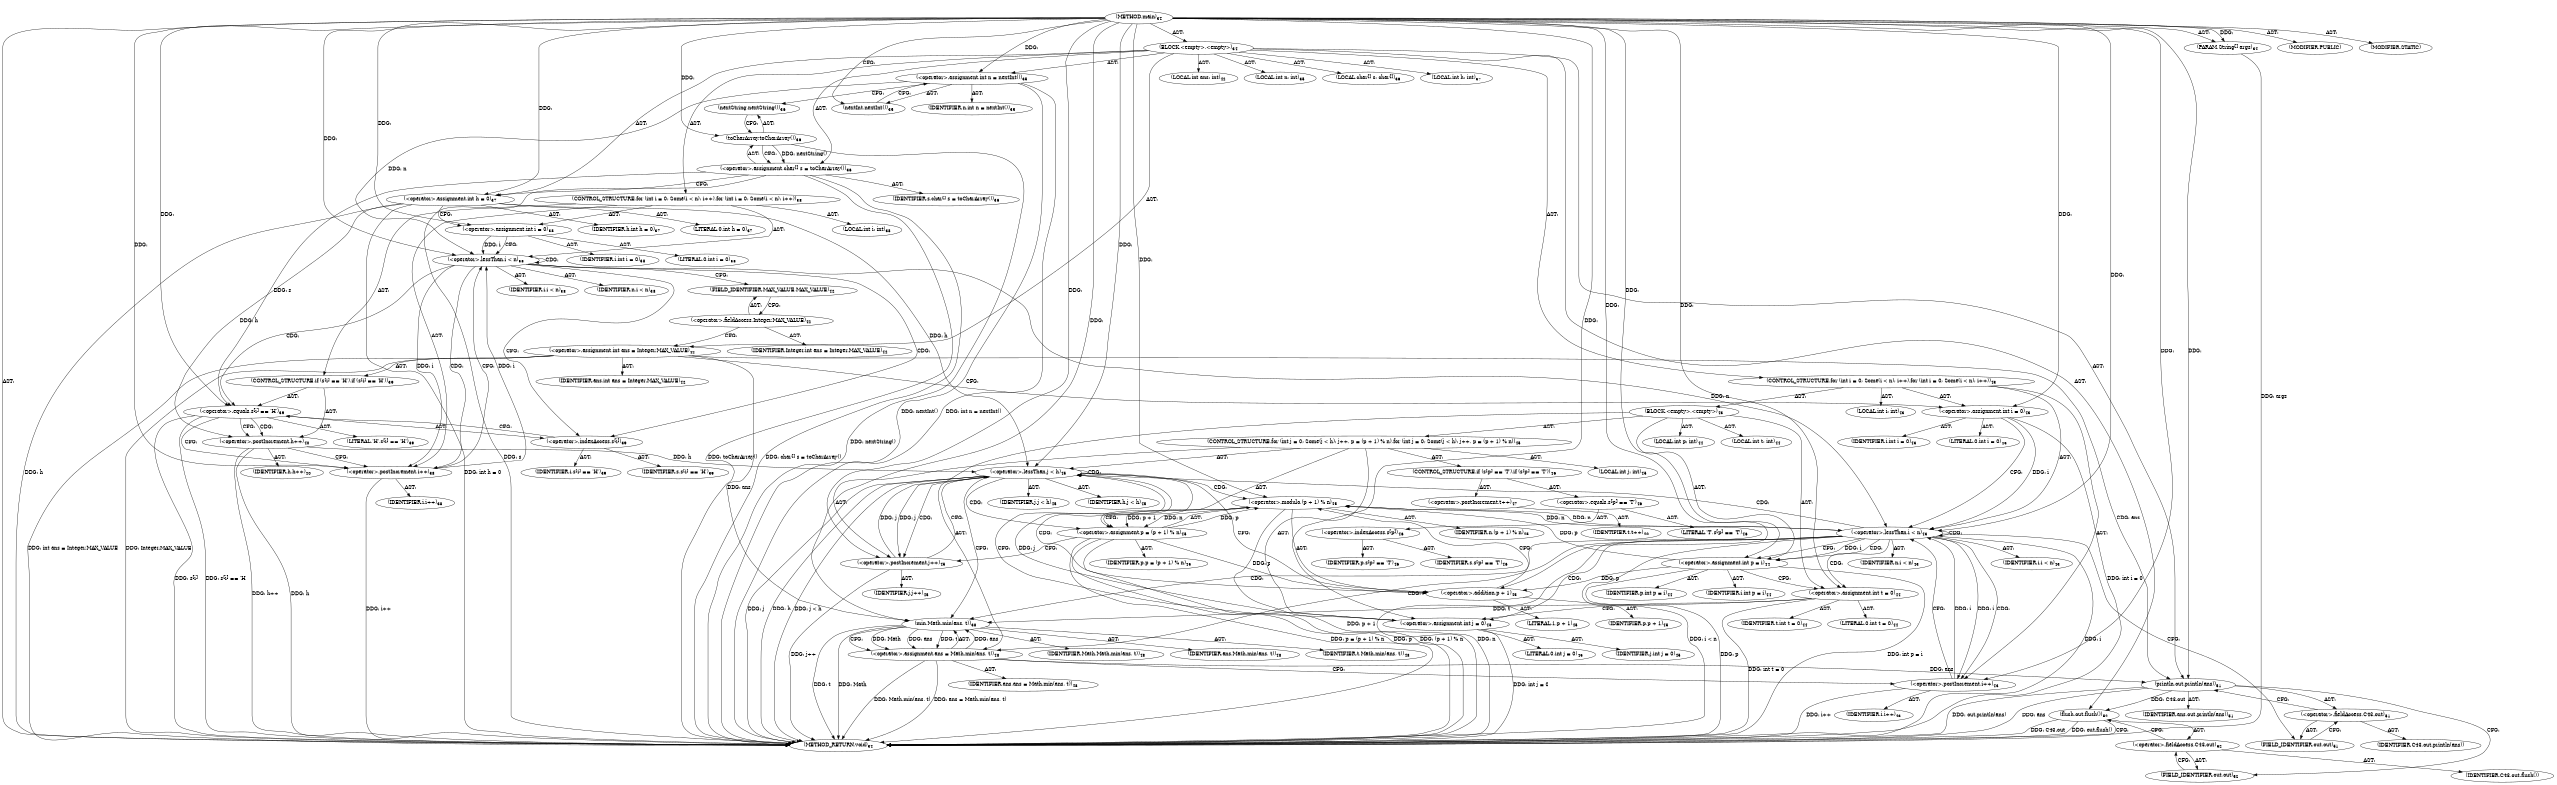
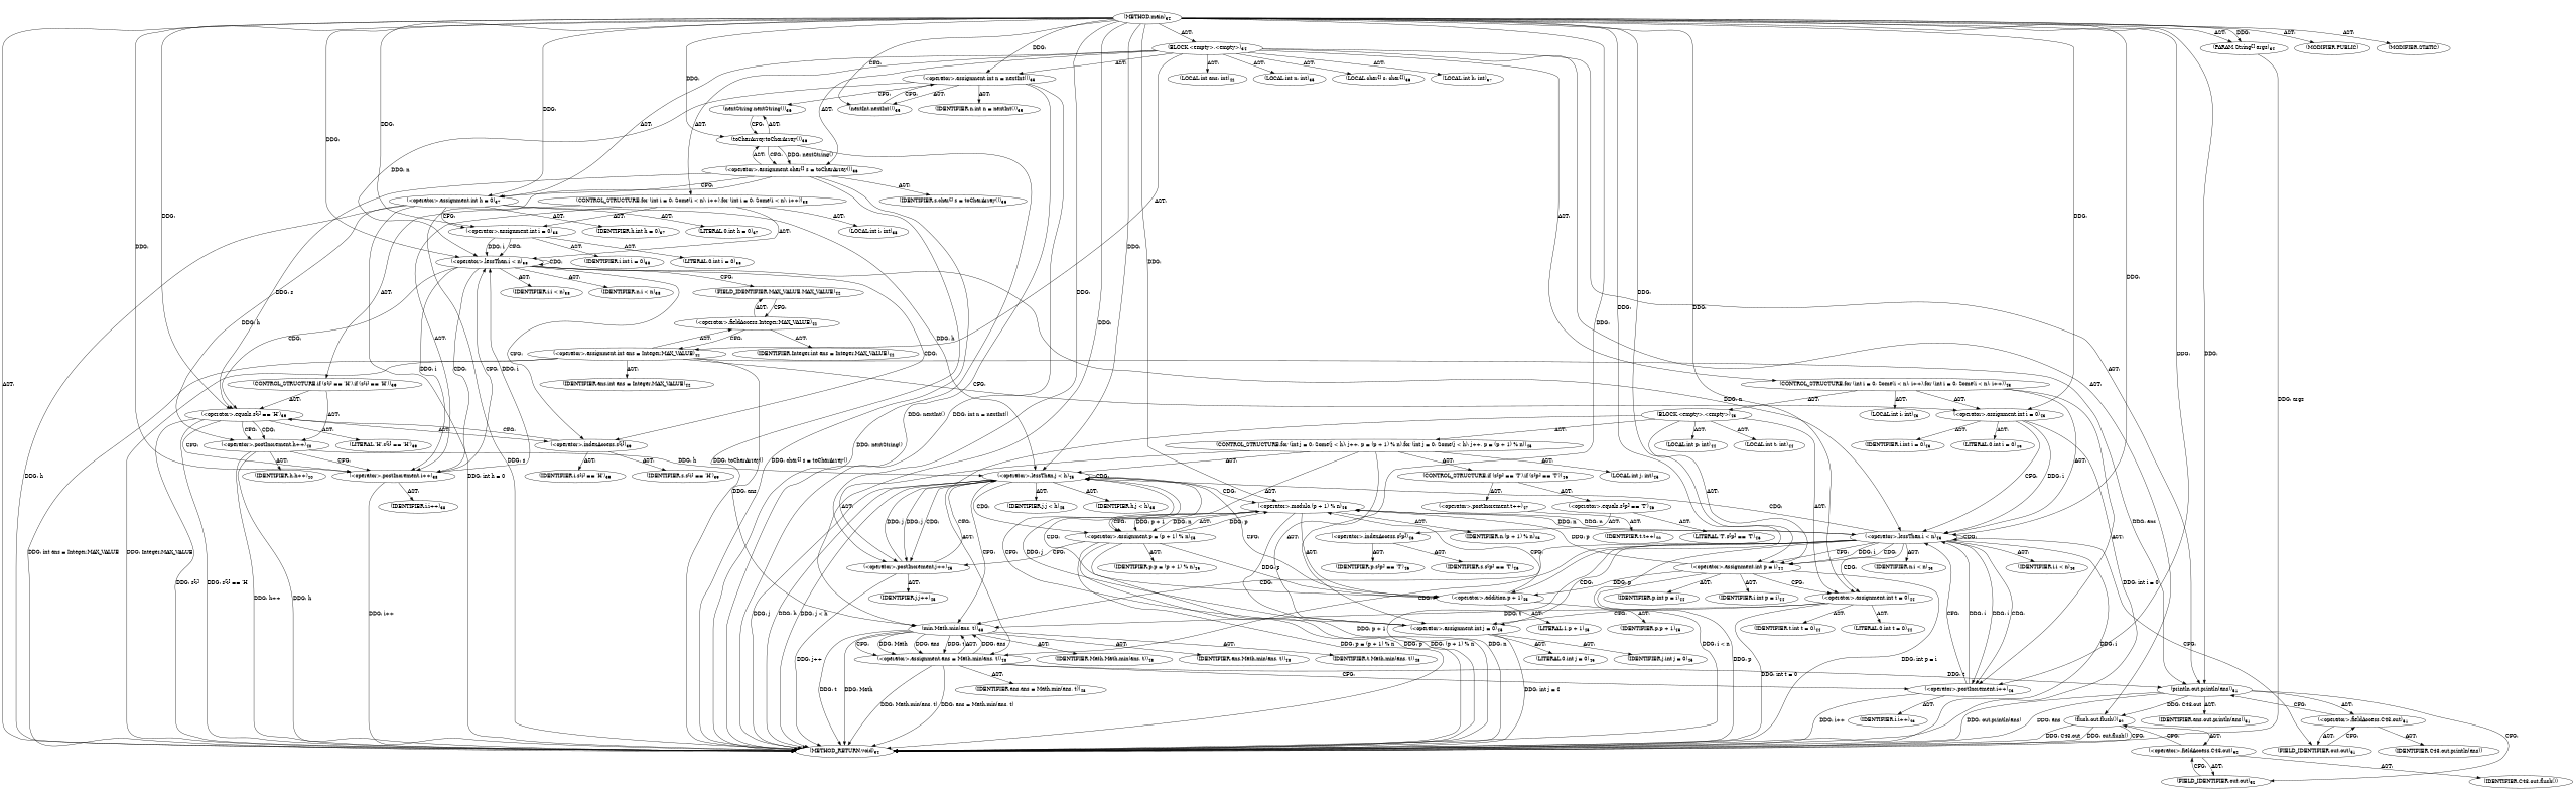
  digraph {
    n1 [label=<(METHOD,main)<SUB>34</SUB>>]
    n2 [label=<(PARAM,String[] args)<SUB>34</SUB>>]
    n3 [label=<(BLOCK,&lt;empty&gt;,&lt;empty&gt;)<SUB>34</SUB>>]
    n4 [label=<(&lt;operator&gt;.assignment,int n = nextInt())<SUB>35</SUB>>]
    n5 [label=<(nextInt,nextInt())<SUB>35</SUB>>]
    n6 [label=<(toCharArray,toCharArray())<SUB>36</SUB>>]
    n7 [label=<(&lt;operator&gt;.assignment,int h = 0)<SUB>37</SUB>>]
    n8 [label=<(&lt;operator&gt;.assignment,int i = 0)<SUB>38</SUB>>]
    n9 [label=<(&lt;operator&gt;.lessThan,i &lt; n)<SUB>38</SUB>>]
    n10 [label=<(&lt;operator&gt;.postIncrement,i++)<SUB>38</SUB>>]
    n11 [label=<(&lt;operator&gt;.equals,s[i] == 'H')<SUB>39</SUB>>]
    n12 [label=<(&lt;operator&gt;.assignment,int i = 0)<SUB>43</SUB>>]
    n13 [label=<(&lt;operator&gt;.lessThan,i &lt; n)<SUB>43</SUB>>]
    n14 [label=<(&lt;operator&gt;.postIncrement,i++)<SUB>43</SUB>>]
    n15 [label=<(&lt;operator&gt;.assignment,int p = i)<SUB>44</SUB>>]
    n16 [label=<(&lt;operator&gt;.assignment,int t = 0)<SUB>44</SUB>>]
    n17 [label=<(&lt;operator&gt;.assignment,int j = 0)<SUB>45</SUB>>]
    n18 [label=<(&lt;operator&gt;.lessThan,j &lt; h)<SUB>45</SUB>>]
    n19 [label=<(&lt;operator&gt;.postIncrement,j++)<SUB>45</SUB>>]
    n20 [label=<(&lt;operator&gt;.modulo,(p + 1) % n)<SUB>45</SUB>>]
    n21 [label=<(&lt;operator&gt;.addition,p + 1)<SUB>45</SUB>>]
    n22 [label=<(min,Math.min(ans, t))<SUB>38</SUB>>]
    n23 [label=<(println,out.println(ans))<SUB>51</SUB>>]
    n24 [label=<(MODIFIER,PUBLIC)>]
    n25 [label=<(MODIFIER,STATIC)>]
    n26 [label=<(METHOD_RETURN,void)<SUB>34</SUB>>]
    n27 [label=<(LOCAL,int n: int)<SUB>35</SUB>>]
    n28 [label=<(LOCAL,char[] s: char[])<SUB>36</SUB>>]
    n29 [label=<(&lt;operator&gt;.assignment,char[] s = toCharArray())<SUB>36</SUB>>]
    n30 [label=<(LOCAL,int h: int)<SUB>37</SUB>>]
    n31 [label=<(CONTROL_STRUCTURE,for (int i = 0; Some(i &lt; n); i++),for (int i = 0; Some(i &lt; n); i++))<SUB>38</SUB>>]
    n32 [label=<(LOCAL,int ans: int)<SUB>42</SUB>>]
    n33 [label=<(&lt;operator&gt;.assignment,int ans = Integer.MAX_VALUE)<SUB>42</SUB>>]
    n34 [label=<(CONTROL_STRUCTURE,for (int i = 0; Some(i &lt; n); i++),for (int i = 0; Some(i &lt; n); i++))<SUB>43</SUB>>]
    n35 [label=<(flush,out.flush())<SUB>52</SUB>>]
    n36 [label=<(IDENTIFIER,n,int n = nextInt())<SUB>35</SUB>>]
    n37 [label=<(nextString,nextString())<SUB>36</SUB>>]
    n38 [label=<(&lt;operator&gt;.postIncrement,h++)<SUB>40</SUB>>]
    n39 [label=<(IDENTIFIER,h,int h = 0)<SUB>37</SUB>>]
    n40 [label=<(LITERAL,0,int h = 0)<SUB>37</SUB>>]
    n41 [label=<(IDENTIFIER,i,int i = 0)<SUB>38</SUB>>]
    n42 [label=<(LITERAL,0,int i = 0)<SUB>38</SUB>>]
    n43 [label=<(IDENTIFIER,i,i &lt; n)<SUB>38</SUB>>]
    n44 [label=<(IDENTIFIER,n,i &lt; n)<SUB>38</SUB>>]
    n45 [label=<(&lt;operator&gt;.indexAccess,s[i])<SUB>39</SUB>>]
    n46 [label=<(FIELD_IDENTIFIER,MAX_VALUE,MAX_VALUE)<SUB>42</SUB>>]
    n47 [label=<(IDENTIFIER,i,i++)<SUB>38</SUB>>]
    n48 [label=<(LITERAL,'H',s[i] == 'H')<SUB>39</SUB>>]
    n49 [label=<(IDENTIFIER,h,h++)<SUB>40</SUB>>]
    n50 [label=<(IDENTIFIER,i,int i = 0)<SUB>43</SUB>>]
    n51 [label=<(LITERAL,0,int i = 0)<SUB>43</SUB>>]
    n52 [label=<(IDENTIFIER,i,i &lt; n)<SUB>43</SUB>>]
    n53 [label=<(IDENTIFIER,n,i &lt; n)<SUB>43</SUB>>]
    n54 [label=<(&lt;operator&gt;.assignment,ans = Math.min(ans, t))<SUB>48</SUB>>]
    n55 [label=<(FIELD_IDENTIFIER,out,out)<SUB>51</SUB>>]
    n56 [label=<(IDENTIFIER,i,i++)<SUB>43</SUB>>]
    n57 [label=<(IDENTIFIER,p,int p = i)<SUB>44</SUB>>]
    n58 [label=<(IDENTIFIER,i,int p = i)<SUB>44</SUB>>]
    n59 [label=<(IDENTIFIER,t,int t = 0)<SUB>44</SUB>>]
    n60 [label=<(LITERAL,0,int t = 0)<SUB>44</SUB>>]
    n61 [label=<(IDENTIFIER,j,int j = 0)<SUB>45</SUB>>]
    n62 [label=<(LITERAL,0,int j = 0)<SUB>45</SUB>>]
    n63 [label=<(&lt;operator&gt;.assignment,p = (p + 1) % n)<SUB>45</SUB>>]
    n64 [label=<(IDENTIFIER,j,j &lt; h)<SUB>45</SUB>>]
-   n65 [label=<(IDENTIFIER,h,j &lt; h)<SUB>45</SUB>>]
+   n65 [label=<(IDENTIFIER,h,j &lt; h)<SUB>35</SUB>>]
    n66 [label=<(IDENTIFIER,j,j++)<SUB>45</SUB>>]
    n67 [label=<(IDENTIFIER,n,(p + 1) % n)<SUB>45</SUB>>]
    n68 [label=<(IDENTIFIER,p,p + 1)<SUB>45</SUB>>]
    n69 [label=<(LITERAL,1,p + 1)<SUB>45</SUB>>]
    n70 [label=<(IDENTIFIER,Math,Math.min(ans, t))<SUB>48</SUB>>]
    n71 [label=<(IDENTIFIER,ans,Math.min(ans, t))<SUB>48</SUB>>]
    n72 [label=<(IDENTIFIER,t,Math.min(ans, t))<SUB>48</SUB>>]
    n73 [label=<(&lt;operator&gt;.fieldAccess,C43.out)<SUB>51</SUB>>]
    n74 [label=<(IDENTIFIER,ans,out.println(ans))<SUB>51</SUB>>]
    n75 [label=<(FIELD_IDENTIFIER,out,out)<SUB>52</SUB>>]
    n76 [label=<(IDENTIFIER,s,char[] s = toCharArray())<SUB>36</SUB>>]
    n77 [label=<(LOCAL,int i: int)<SUB>38</SUB>>]
    n78 [label=<(CONTROL_STRUCTURE,if (s[i] == 'H'),if (s[i] == 'H'))<SUB>39</SUB>>]
    n79 [label=<(IDENTIFIER,ans,int ans = Integer.MAX_VALUE)<SUB>42</SUB>>]
    n80 [label=<(&lt;operator&gt;.fieldAccess,Integer.MAX_VALUE)<SUB>42</SUB>>]
    n81 [label=<(LOCAL,int i: int)<SUB>43</SUB>>]
    n82 [label=<(BLOCK,&lt;empty&gt;,&lt;empty&gt;)<SUB>43</SUB>>]
    n83 [label=<(&lt;operator&gt;.fieldAccess,C43.out)<SUB>52</SUB>>]
    n84 [label=<(IDENTIFIER,s,s[i] == 'H')<SUB>39</SUB>>]
    n85 [label=<(IDENTIFIER,i,s[i] == 'H')<SUB>39</SUB>>]
    n86 [label=<(IDENTIFIER,Integer,int ans = Integer.MAX_VALUE)<SUB>42</SUB>>]
    n87 [label=<(LOCAL,int p: int)<SUB>44</SUB>>]
    n88 [label=<(LOCAL,int t: int)<SUB>44</SUB>>]
    n89 [label=<(CONTROL_STRUCTURE,for (int j = 0; Some(j &lt; h); j++, p = (p + 1) % n),for (int j = 0; Some(j &lt; h); j++, p = (p + 1) % n))<SUB>45</SUB>>]
    n90 [label=<(IDENTIFIER,ans,ans = Math.min(ans, t))<SUB>48</SUB>>]
    n91 [label=<(LOCAL,int j: int)<SUB>45</SUB>>]
    n92 [label=<(CONTROL_STRUCTURE,if (s[p] == 'T'),if (s[p] == 'T'))<SUB>46</SUB>>]
    n93 [label=<(IDENTIFIER,p,p = (p + 1) % n)<SUB>45</SUB>>]
    n94 [label=<(&lt;operator&gt;.equals,s[p] == 'T')<SUB>46</SUB>>]
    n95 [label=<(&lt;operator&gt;.postIncrement,t++)<SUB>47</SUB>>]
    n96 [label=<(&lt;operator&gt;.indexAccess,s[p])<SUB>46</SUB>>]
    n97 [label=<(LITERAL,'T',s[p] == 'T')<SUB>46</SUB>>]
    n98 [label=<(IDENTIFIER,t,t++)<SUB>40</SUB>>]
    n99 [label=<(IDENTIFIER,s,s[p] == 'T')<SUB>46</SUB>>]
    n100 [label=<(IDENTIFIER,p,s[p] == 'T')<SUB>46</SUB>>]
    n101 [label=<(IDENTIFIER,C43,out.println(ans))>]
    n102 [label=<(IDENTIFIER,C43,out.flush())>]
    n1 -> n2 [label="AST: "]
    n1 -> n2 [label="DDG: "]
    n1 -> n3 [label="AST: "]
    n1 -> n4 [label="DDG: "]
    n1 -> n5 [label="CFG: "]
    n1 -> n6 [label="DDG: "]
    n1 -> n7 [label="DDG: "]
    n1 -> n8 [label="DDG: "]
    n1 -> n9 [label="DDG: "]
    n1 -> n10 [label="DDG: "]
    n1 -> n11 [label="DDG: "]
    n1 -> n12 [label="DDG: "]
    n1 -> n13 [label="DDG: "]
    n1 -> n14 [label="DDG: "]
    n1 -> n15 [label="DDG: "]
    n1 -> n16 [label="DDG: "]
    n1 -> n17 [label="DDG: "]
    n1 -> n18 [label="DDG: "]
    n1 -> n19 [label="DDG: "]
    n1 -> n20 [label="DDG: "]
    n1 -> n21 [label="DDG: "]
    n1 -> n22 [label="DDG: "]
    n1 -> n23 [label="DDG: "]
    n1 -> n24 [label="AST: "]
    n1 -> n25 [label="AST: "]
    n1 -> n26 [label="AST: "]
    n2 -> n26 [label="DDG: args"]
    n3 -> n4 [label="AST: "]
    n3 -> n7 [label="AST: "]
    n3 -> n23 [label="AST: "]
    n3 -> n27 [label="AST: "]
    n3 -> n28 [label="AST: "]
    n3 -> n29 [label="AST: "]
    n3 -> n30 [label="AST: "]
    n3 -> n31 [label="AST: "]
    n3 -> n32 [label="AST: "]
    n3 -> n33 [label="AST: "]
    n3 -> n34 [label="AST: "]
    n3 -> n35 [label="AST: "]
    n4 -> n5 [label="AST: "]
    n4 -> n9 [label="DDG: n"]
    n4 -> n26 [label="DDG: nextInt()"]
    n4 -> n26 [label="DDG: int n = nextInt()"]
    n4 -> n36 [label="AST: "]
    n4 -> n37 [label="CFG: "]
    n5 -> n4 [label="CFG: "]
    n6 -> n26 [label="DDG: nextString()"]
    n6 -> n29 [label="CFG: "]
    n6 -> n29 [label="DDG: nextString()"]
    n6 -> n37 [label="AST: "]
    n7 -> n8 [label="CFG: "]
    n7 -> n18 [label="DDG: h"]
    n7 -> n26 [label="DDG: h"]
    n7 -> n26 [label="DDG: int h = 0"]
    n7 -> n38 [label="DDG: h"]
    n7 -> n39 [label="AST: "]
    n7 -> n40 [label="AST: "]
    n8 -> n9 [label="CFG: "]
    n8 -> n9 [label="DDG: i"]
    n8 -> n41 [label="AST: "]
    n8 -> n42 [label="AST: "]
    n9 -> n9 [label="CDG: "]
    n9 -> n10 [label="DDG: i"]
    n9 -> n10 [label="CDG: "]
    n9 -> n11 [label="CDG: "]
    n9 -> n13 [label="DDG: n"]
    n9 -> n43 [label="AST: "]
    n9 -> n44 [label="AST: "]
    n9 -> n45 [label="CFG: "]
    n9 -> n45 [label="CDG: "]
    n9 -> n46 [label="CFG: "]
    n10 -> n9 [label="CFG: "]
    n10 -> n9 [label="DDG: i"]
    n10 -> n26 [label="DDG: i++"]
    n10 -> n47 [label="AST: "]
    n11 -> n10 [label="CFG: "]
    n11 -> n26 [label="DDG: s[i]"]
    n11 -> n26 [label="DDG: s[i] == 'H'"]
    n11 -> n38 [label="CFG: "]
    n11 -> n38 [label="CDG: "]
    n11 -> n45 [label="AST: "]
    n11 -> n48 [label="AST: "]
    n12 -> n13 [label="CFG: "]
    n12 -> n13 [label="DDG: i"]
    n12 -> n26 [label="DDG: int i = 0"]
    n12 -> n50 [label="AST: "]
    n12 -> n51 [label="AST: "]
    n13 -> n13 [label="CDG: "]
    n13 -> n14 [label="DDG: i"]
    n13 -> n14 [label="CDG: "]
    n13 -> n15 [label="CFG: "]
    n13 -> n15 [label="DDG: i"]
    n13 -> n15 [label="CDG: "]
    n13 -> n16 [label="CDG: "]
    n13 -> n17 [label="CDG: "]
    n13 -> n18 [label="CDG: "]
    n13 -> n20 [label="DDG: n"]
    n13 -> n22 [label="CDG: "]
    n13 -> n26 [label="DDG: i"]
    n13 -> n26 [label="DDG: n"]
    n13 -> n26 [label="DDG: i &lt; n"]
    n13 -> n52 [label="AST: "]
    n13 -> n53 [label="AST: "]
    n13 -> n54 [label="CDG: "]
    n13 -> n55 [label="CFG: "]
    n14 -> n13 [label="CFG: "]
    n14 -> n13 [label="DDG: i"]
    n14 -> n26 [label="DDG: i++"]
    n14 -> n56 [label="AST: "]
    n15 -> n16 [label="CFG: "]
    n15 -> n20 [label="DDG: p"]
    n15 -> n21 [label="DDG: p"]
    n15 -> n26 [label="DDG: p"]
    n15 -> n26 [label="DDG: int p = i"]
    n15 -> n57 [label="AST: "]
    n15 -> n58 [label="AST: "]
    n16 -> n17 [label="CFG: "]
    n16 -> n22 [label="DDG: t"]
    n16 -> n26 [label="DDG: int t = 0"]
    n16 -> n59 [label="AST: "]
    n16 -> n60 [label="AST: "]
    n17 -> n18 [label="CFG: "]
    n17 -> n18 [label="DDG: j"]
    n17 -> n26 [label="DDG: int j = 0"]
    n17 -> n61 [label="AST: "]
    n17 -> n62 [label="AST: "]
    n18 -> n18 [label="CDG: "]
    n18 -> n19 [label="DDG: j"]
    n18 -> n19 [label="CDG: "]
    n18 -> n20 [label="CDG: "]
    n18 -> n21 [label="CFG: "]
    n18 -> n21 [label="CDG: "]
    n18 -> n22 [label="CFG: "]
    n18 -> n26 [label="DDG: j"]
    n18 -> n26 [label="DDG: h"]
    n18 -> n26 [label="DDG: j &lt; h"]
    n18 -> n63 [label="CDG: "]
    n18 -> n64 [label="AST: "]
    n18 -> n65 [label="AST: "]
    n19 -> n18 [label="CFG: "]
    n19 -> n18 [label="DDG: j"]
    n19 -> n26 [label="DDG: j++"]
    n19 -> n66 [label="AST: "]
    n20 -> n13 [label="DDG: n"]
    n20 -> n21 [label="AST: "]
    n20 -> n26 [label="DDG: p + 1"]
    n20 -> n63 [label="CFG: "]
    n20 -> n63 [label="DDG: p + 1"]
    n20 -> n63 [label="DDG: n"]
    n20 -> n67 [label="AST: "]
    n21 -> n20 [label="CFG: "]
    n21 -> n68 [label="AST: "]
    n21 -> n69 [label="AST: "]
    n22 -> n26 [label="DDG: t"]
    n22 -> n26 [label="DDG: Math"]
    n22 -> n54 [label="CFG: "]
    n22 -> n54 [label="DDG: Math"]
    n22 -> n54 [label="DDG: ans"]
    n22 -> n54 [label="DDG: t"]
    n22 -> n70 [label="AST: "]
    n22 -> n71 [label="AST: "]
    n22 -> n72 [label="AST: "]
    n23 -> n26 [label="DDG: ans"]
    n23 -> n26 [label="DDG: out.println(ans)"]
    n23 -> n35 [label="DDG: C43.out"]
    n23 -> n73 [label="AST: "]
    n23 -> n74 [label="AST: "]
    n23 -> n75 [label="CFG: "]
    n29 -> n6 [label="AST: "]
    n29 -> n7 [label="CFG: "]
    n29 -> n11 [label="DDG: s"]
    n29 -> n26 [label="DDG: s"]
    n29 -> n26 [label="DDG: toCharArray()"]
    n29 -> n26 [label="DDG: char[] s = toCharArray()"]
    n29 -> n76 [label="AST: "]
    n31 -> n8 [label="AST: "]
    n31 -> n9 [label="AST: "]
    n31 -> n10 [label="AST: "]
    n31 -> n77 [label="AST: "]
    n31 -> n78 [label="AST: "]
    n33 -> n12 [label="CFG: "]
    n33 -> n22 [label="DDG: ans"]
-   n33 -> n23 [label="CDG: ans"]
+   n33 -> n23 [label="DDG: ans"]
    n33 -> n26 [label="DDG: Integer.MAX_VALUE"]
    n33 -> n26 [label="DDG: int ans = Integer.MAX_VALUE"]
    n33 -> n79 [label="AST: "]
-   n33 -> n78 [label="AST: "]
+   n33 -> n80 [label="AST: "]
    n34 -> n12 [label="AST: "]
    n34 -> n13 [label="AST: "]
    n34 -> n14 [label="AST: "]
    n34 -> n81 [label="AST: "]
    n34 -> n82 [label="AST: "]
    n35 -> n26 [label="CFG: "]
    n35 -> n26 [label="DDG: C43.out"]
    n35 -> n26 [label="DDG: out.flush()"]
    n35 -> n83 [label="AST: "]
    n37 -> n6 [label="CFG: "]
    n38 -> n10 [label="CFG: "]
    n38 -> n18 [label="DDG: h"]
    n38 -> n26 [label="DDG: h"]
    n38 -> n26 [label="DDG: h++"]
    n38 -> n49 [label="AST: "]
    n45 -> n11 [label="CFG: "]
    n45 -> n84 [label="AST: "]
    n45 -> n85 [label="AST: "]
    n46 -> n80 [label="CFG: "]
    n54 -> n14 [label="CFG: "]
    n54 -> n22 [label="AST: "]
    n54 -> n22 [label="DDG: ans"]
-   n54 -> n23 [label="DDG: ans"]
+   n54 -> n23 [label="DDG: t"]
    n54 -> n26 [label="DDG: Math.min(ans, t)"]
    n54 -> n26 [label="DDG: ans = Math.min(ans, t)"]
    n54 -> n90 [label="AST: "]
    n55 -> n73 [label="CFG: "]
    n63 -> n19 [label="CFG: "]
    n63 -> n20 [label="AST: "]
    n63 -> n20 [label="DDG: p"]
    n63 -> n21 [label="DDG: p"]
    n63 -> n26 [label="DDG: p"]
    n63 -> n26 [label="DDG: (p + 1) % n"]
    n63 -> n26 [label="DDG: p = (p + 1) % n"]
    n63 -> n93 [label="AST: "]
    n73 -> n23 [label="CFG: "]
    n73 -> n55 [label="AST: "]
    n73 -> n101 [label="AST: "]
    n75 -> n83 [label="CFG: "]
    n78 -> n11 [label="AST: "]
    n78 -> n38 [label="AST: "]
    n80 -> n33 [label="CFG: "]
    n80 -> n46 [label="AST: "]
    n80 -> n86 [label="AST: "]
    n82 -> n15 [label="AST: "]
    n82 -> n16 [label="AST: "]
    n82 -> n54 [label="AST: "]
    n82 -> n87 [label="AST: "]
    n82 -> n88 [label="AST: "]
    n82 -> n89 [label="AST: "]
    n83 -> n35 [label="CFG: "]
    n83 -> n75 [label="AST: "]
    n83 -> n102 [label="AST: "]
    n89 -> n17 [label="AST: "]
    n89 -> n18 [label="AST: "]
    n89 -> n19 [label="AST: "]
    n89 -> n63 [label="AST: "]
    n89 -> n91 [label="AST: "]
    n89 -> n92 [label="AST: "]
    n92 -> n94 [label="AST: "]
    n92 -> n95 [label="AST: "]
    n94 -> n96 [label="AST: "]
    n94 -> n97 [label="AST: "]
    n95 -> n98 [label="AST: "]
    n96 -> n99 [label="AST: "]
    n96 -> n100 [label="AST: "]
  }
